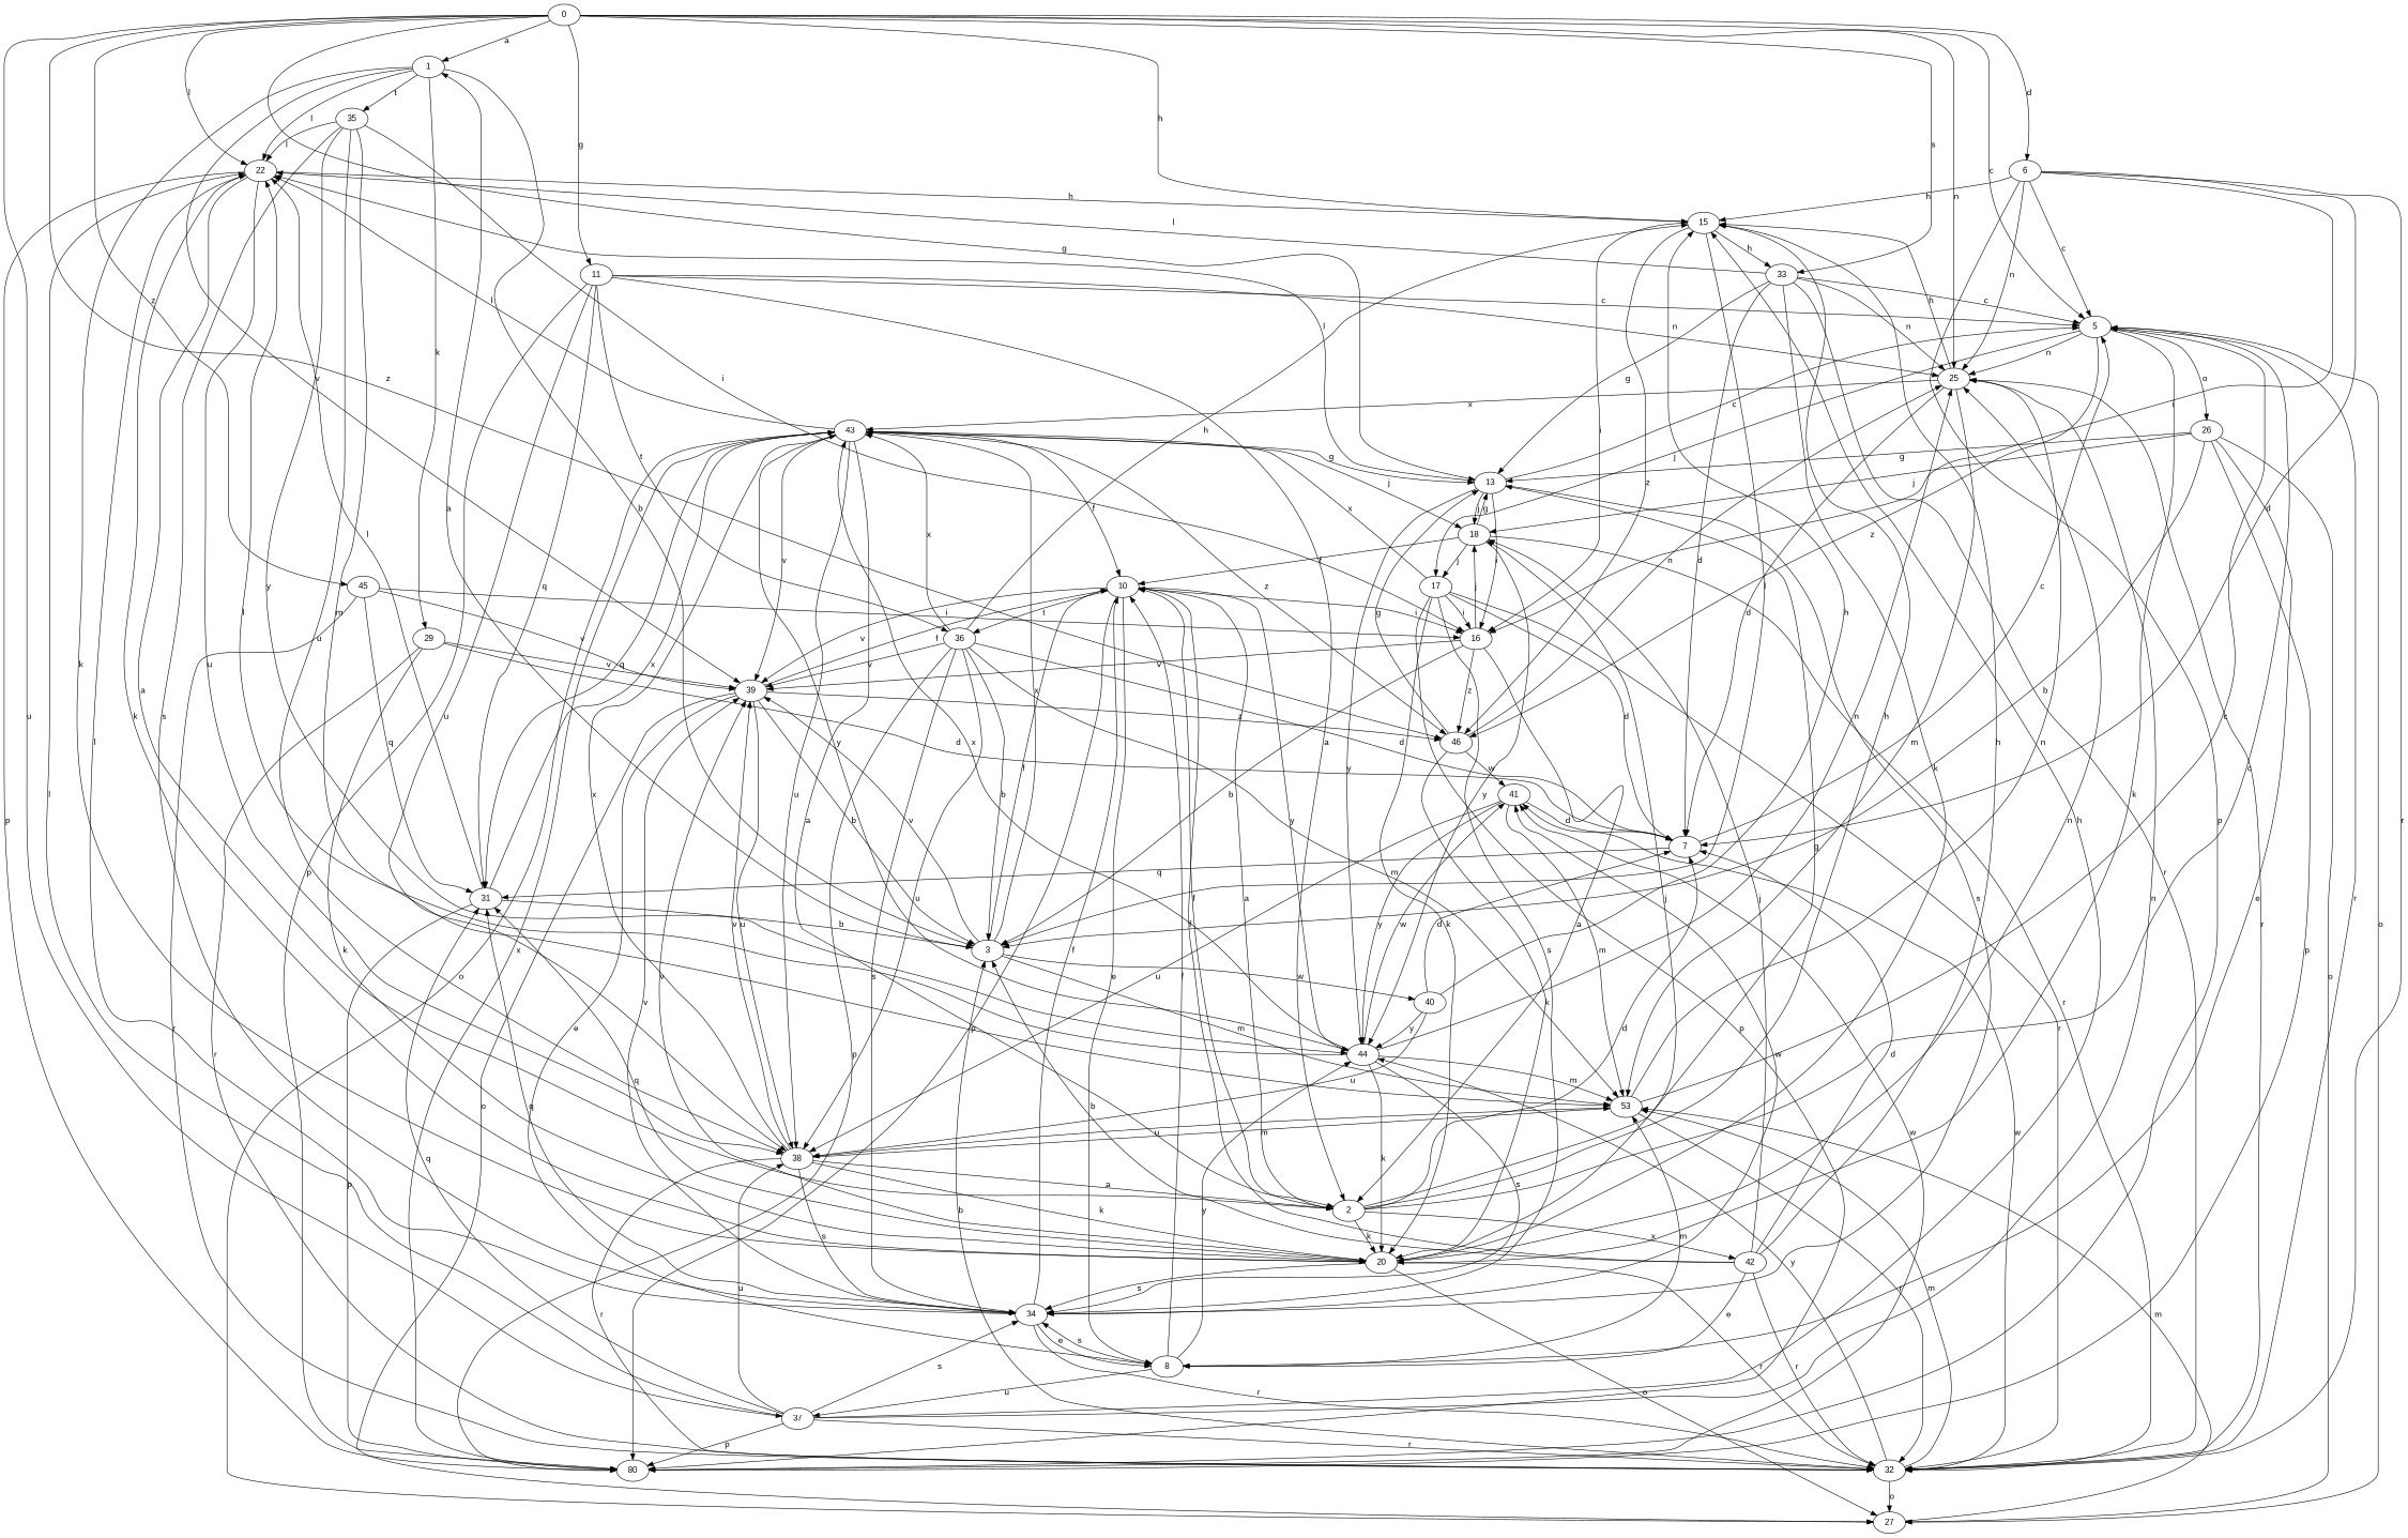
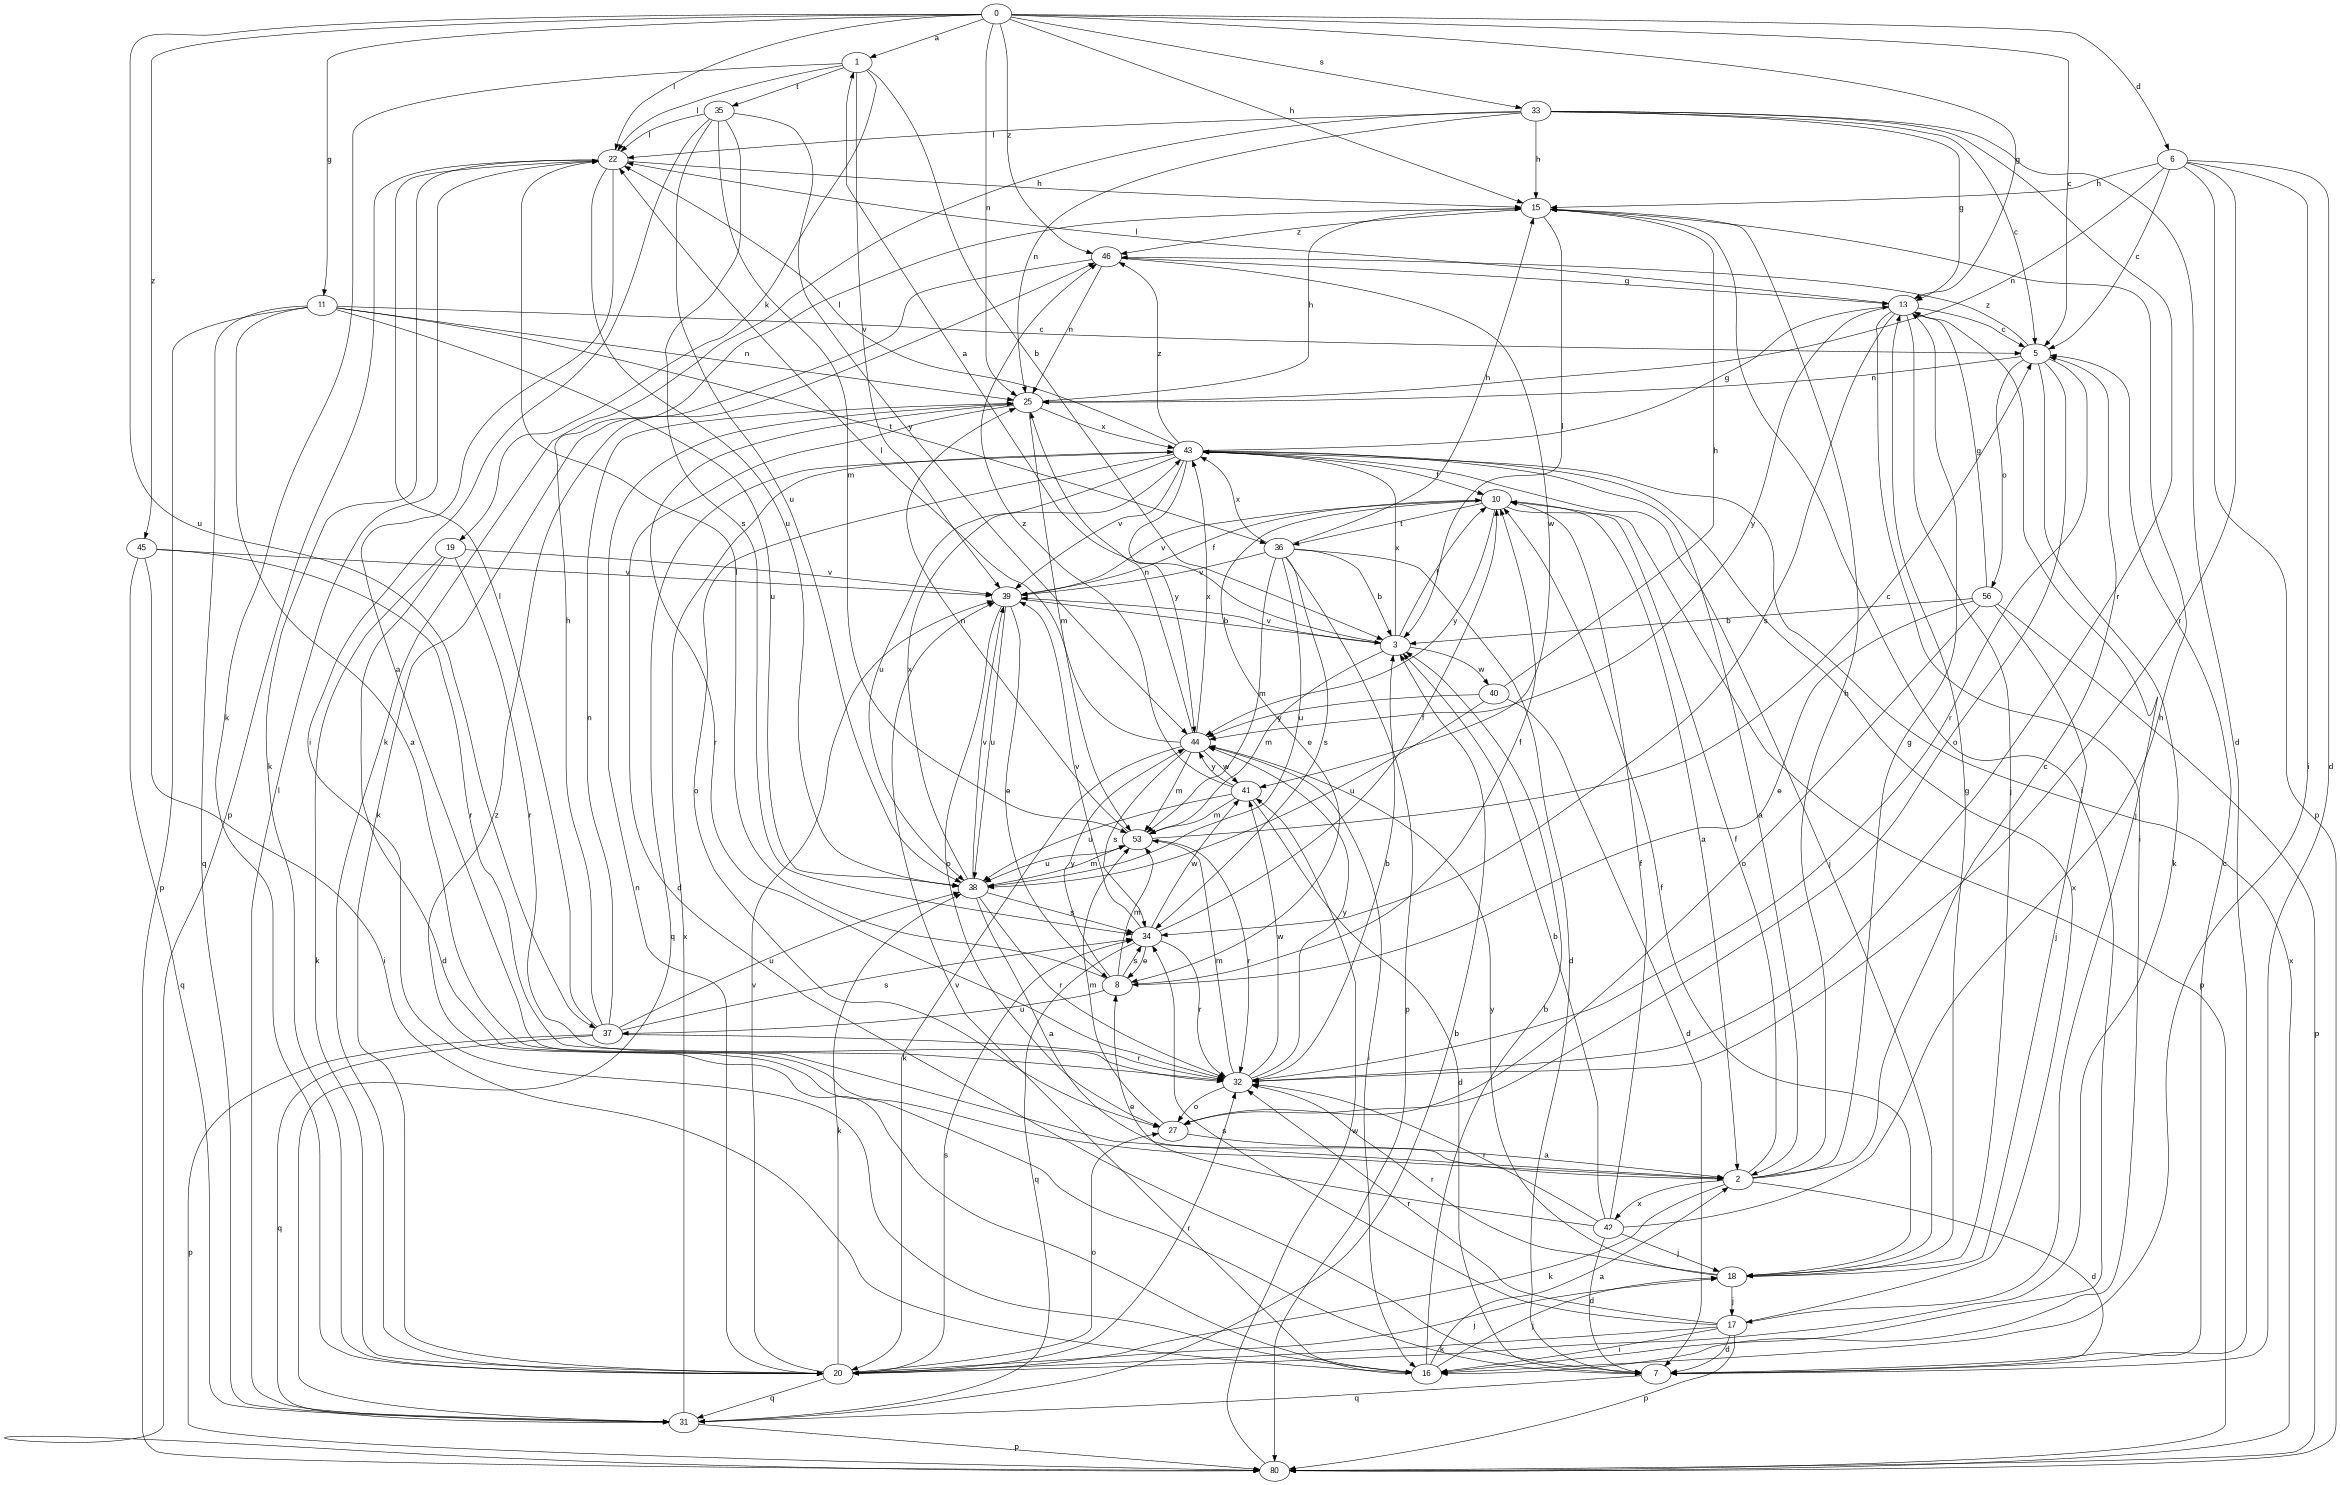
  strict digraph {
    fontname="Liberation Sans"
    node [fontname="Liberation Sans"]
    edge [fontname="Liberation Sans"]
    0
    1
    5
    6
    11
    13
    15
    22
    25
    33
    37
    45
    46
    3
-   19 [label=29]
+   19
    20
    35
    39
    17
-   26
+   26 [label=56]
    27
    32
    7
    16
    n25 [label=80]
    2
    31
    36
    38
    34
    44
    18
    n33 [label=53]
    43
    41
    10
    40
    8
    42
    0 -> 1 [label=a]
    0 -> 5 [label=c]
    0 -> 6 [label=d]
    0 -> 11 [label=g]
    0 -> 13 [label=g]
    0 -> 15 [label=h]
    0 -> 22 [label=l]
    0 -> 25 [label=n]
    0 -> 33 [label=s]
    0 -> 37 [label=u]
    0 -> 45 [label=z]
    0 -> 46 [label=z]
    1 -> 22 [label=l]
    1 -> 3 [label=b]
    1 -> 19 [label=k]
    1 -> 20 [label=k]
    1 -> 35 [label=t]
    1 -> 39 [label=v]
    5 -> 25 [label=n]
    5 -> 46 [label=z]
    5 -> 20 [label=k]
-   5 -> 17 [label=j]
+   13 -> 17 [label=j]
    5 -> 26 [label=o]
    5 -> 27 [label=o]
    5 -> 32 [label=r]
    6 -> 5 [label=c]
    6 -> 15 [label=h]
    6 -> 25 [label=n]
    6 -> 32 [label=r]
    6 -> 7 [label=d]
    6 -> 16 [label=i]
    6 -> n25 [label=p]
    11 -> 5 [label=c]
    11 -> 25 [label=n]
    11 -> n25 [label=p]
    11 -> 2 [label=a]
    11 -> 31 [label=q]
    11 -> 36 [label=t]
    11 -> 38 [label=u]
    13 -> 5 [label=c]
    13 -> 22 [label=l]
    13 -> 16 [label=i]
    13 -> 34 [label=s]
    13 -> 44 [label=y]
    13 -> 18 [label=j]
    15 -> 46 [label=z]
    15 -> 3 [label=l]
    15 -> 16 [label=i]
    22 -> 15 [label=h]
    22 -> 20 [label=k]
    22 -> n25 [label=p]
    22 -> 2 [label=a]
    22 -> 38 [label=u]
    25 -> 15 [label=h]
    25 -> 32 [label=r]
    25 -> 7 [label=d]
    25 -> n33 [label=m]
    25 -> 43 [label=x]
    33 -> 5 [label=c]
    33 -> 13 [label=g]
-   15 -> 33 [label=h]
+   33 -> 15 [label=h]
    33 -> 22 [label=l]
    33 -> 25 [label=n]
    33 -> 20 [label=k]
    33 -> 32 [label=r]
    33 -> 7 [label=d]
    37 -> 15 [label=h]
    37 -> 22 [label=l]
    37 -> 25 [label=n]
    37 -> 32 [label=r]
    37 -> n25 [label=p]
    37 -> 31 [label=q]
    37 -> 38 [label=u]
    37 -> 34 [label=s]
    45 -> 39 [label=v]
    45 -> 32 [label=r]
    45 -> 16 [label=i]
    45 -> 31 [label=q]
    46 -> 13 [label=g]
    46 -> 25 [label=n]
    46 -> 20 [label=k]
    46 -> 41 [label=w]
    3 -> 1 [label=a]
    3 -> 39 [label=v]
    3 -> n33 [label=m]
    3 -> 43 [label=x]
    3 -> 10 [label=f]
    3 -> 40 [label=w]
    19 -> 20 [label=k]
    19 -> 39 [label=v]
    19 -> 32 [label=r]
    19 -> 7 [label=d]
    20 -> 25 [label=n]
    20 -> 39 [label=v]
    20 -> 27 [label=o]
    20 -> 32 [label=r]
    20 -> 31 [label=q]
    20 -> 34 [label=s]
    20 -> 18 [label=j]
    35 -> 22 [label=l]
    35 -> 16 [label=i]
    35 -> 38 [label=u]
    35 -> 34 [label=s]
    35 -> 44 [label=y]
    35 -> n33 [label=m]
    39 -> 3 [label=b]
    39 -> 27 [label=o]
    39 -> 38 [label=u]
    39 -> 10 [label=f]
    39 -> 8 [label=e]
    17 -> 20 [label=k]
    17 -> 32 [label=r]
    17 -> 7 [label=d]
    17 -> 16 [label=i]
    17 -> n25 [label=p]
    17 -> 34 [label=s]
    17 -> 43 [label=x]
    26 -> 13 [label=g]
    26 -> 3 [label=b]
    26 -> 27 [label=o]
    26 -> n25 [label=p]
    26 -> 18 [label=j]
    26 -> 8 [label=e]
+   27 -> 2 [label=a]
    27 -> n33 [label=m]
    32 -> 3 [label=b]
    32 -> 27 [label=o]
    32 -> 44 [label=y]
    32 -> n33 [label=m]
    32 -> 41 [label=w]
    7 -> 5 [label=c]
    7 -> 31 [label=q]
    16 -> 46 [label=z]
    16 -> 3 [label=b]
    16 -> 39 [label=v]
    16 -> 2 [label=a]
    16 -> 18 [label=j]
    n25 -> 43 [label=x]
    n25 -> 41 [label=w]
    2 -> 5 [label=c]
    2 -> 13 [label=g]
    2 -> 15 [label=h]
    2 -> 20 [label=k]
    2 -> 7 [label=d]
    2 -> 10 [label=f]
    2 -> 42 [label=x]
    31 -> 22 [label=l]
    31 -> 3 [label=b]
    31 -> n25 [label=p]
    31 -> 43 [label=x]
    36 -> 15 [label=h]
    36 -> 3 [label=b]
    36 -> 39 [label=v]
    36 -> 7 [label=d]
    36 -> n25 [label=p]
    36 -> 38 [label=u]
    36 -> 34 [label=s]
    36 -> n33 [label=m]
    36 -> 43 [label=x]
-   38 -> 20 [label=k]
+   20 -> 38 [label=k]
    38 -> 39 [label=v]
    38 -> 32 [label=r]
    38 -> 2 [label=a]
    38 -> 34 [label=s]
    38 -> n33 [label=m]
    38 -> 43 [label=x]
    34 -> 39 [label=v]
    34 -> 32 [label=r]
    34 -> 31 [label=q]
    34 -> 41 [label=w]
    34 -> 10 [label=f]
    34 -> 8 [label=e]
    44 -> 22 [label=l]
    44 -> 25 [label=n]
    44 -> 20 [label=k]
    44 -> 34 [label=s]
    44 -> n33 [label=m]
    44 -> 43 [label=x]
    44 -> 41 [label=w]
    18 -> 13 [label=g]
    18 -> 17 [label=j]
    18 -> 32 [label=r]
    18 -> 44 [label=y]
    18 -> 10 [label=f]
    n33 -> 5 [label=c]
    n33 -> 25 [label=n]
    n33 -> 32 [label=r]
    n33 -> 38 [label=u]
    43 -> 13 [label=g]
    43 -> 22 [label=l]
    43 -> 46 [label=z]
    43 -> 39 [label=v]
    43 -> 27 [label=o]
    43 -> 2 [label=a]
    43 -> 31 [label=q]
    43 -> 38 [label=u]
    43 -> 44 [label=y]
    43 -> 18 [label=j]
    43 -> 10 [label=f]
-   39 -> 46 [label=z]
+   41 -> 46 [label=z]
    41 -> 7 [label=d]
    41 -> 38 [label=u]
    41 -> 44 [label=y]
    41 -> n33 [label=m]
    10 -> 39 [label=v]
-   10 -> 16 [label=i]
+   44 -> 16 [label=i]
    10 -> n25 [label=p]
    10 -> 2 [label=a]
    10 -> 36 [label=t]
    10 -> 44 [label=y]
    10 -> 8 [label=e]
    40 -> 15 [label=h]
    40 -> 7 [label=d]
    40 -> 38 [label=u]
    40 -> 44 [label=y]
-   34 -> 22 [label=l]
+   8 -> 22 [label=l]
    8 -> 37 [label=u]
    8 -> 34 [label=s]
    8 -> 44 [label=y]
    8 -> n33 [label=m]
    8 -> 10 [label=f]
    42 -> 15 [label=h]
    42 -> 3 [label=b]
    42 -> 32 [label=r]
    42 -> 7 [label=d]
    42 -> 18 [label=j]
    42 -> 10 [label=f]
    42 -> 8 [label=e]
  }
